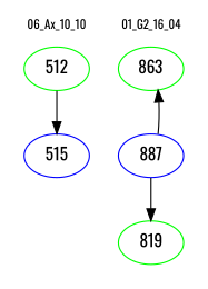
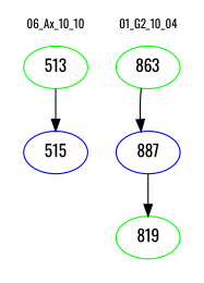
  digraph {
    fontname=Oswald
    node [color=green fontname=Oswald]
    edge [color=black fontname=Oswald]
-   n1 [label=512]
+   n1 [label=513]
    n2 [color=blue label=515]
    n3 [label=863]
    n4 [color=blue label=887]
    n5 [label=819]
    subgraph cluster_1 {
      color=white
      fontsize=10
      label="06_Ax_10_10"
      n1
      n2
    }
    subgraph cluster_2 {
      color=white
      fontsize=10
-     label="01_G2_16_04"
+     label="01_G2_10_04"
      n3
      n4
      n5
    }
    n1 -> n2
-   n4 -> n3
+   n3 -> n4
    n4 -> n5
  }
